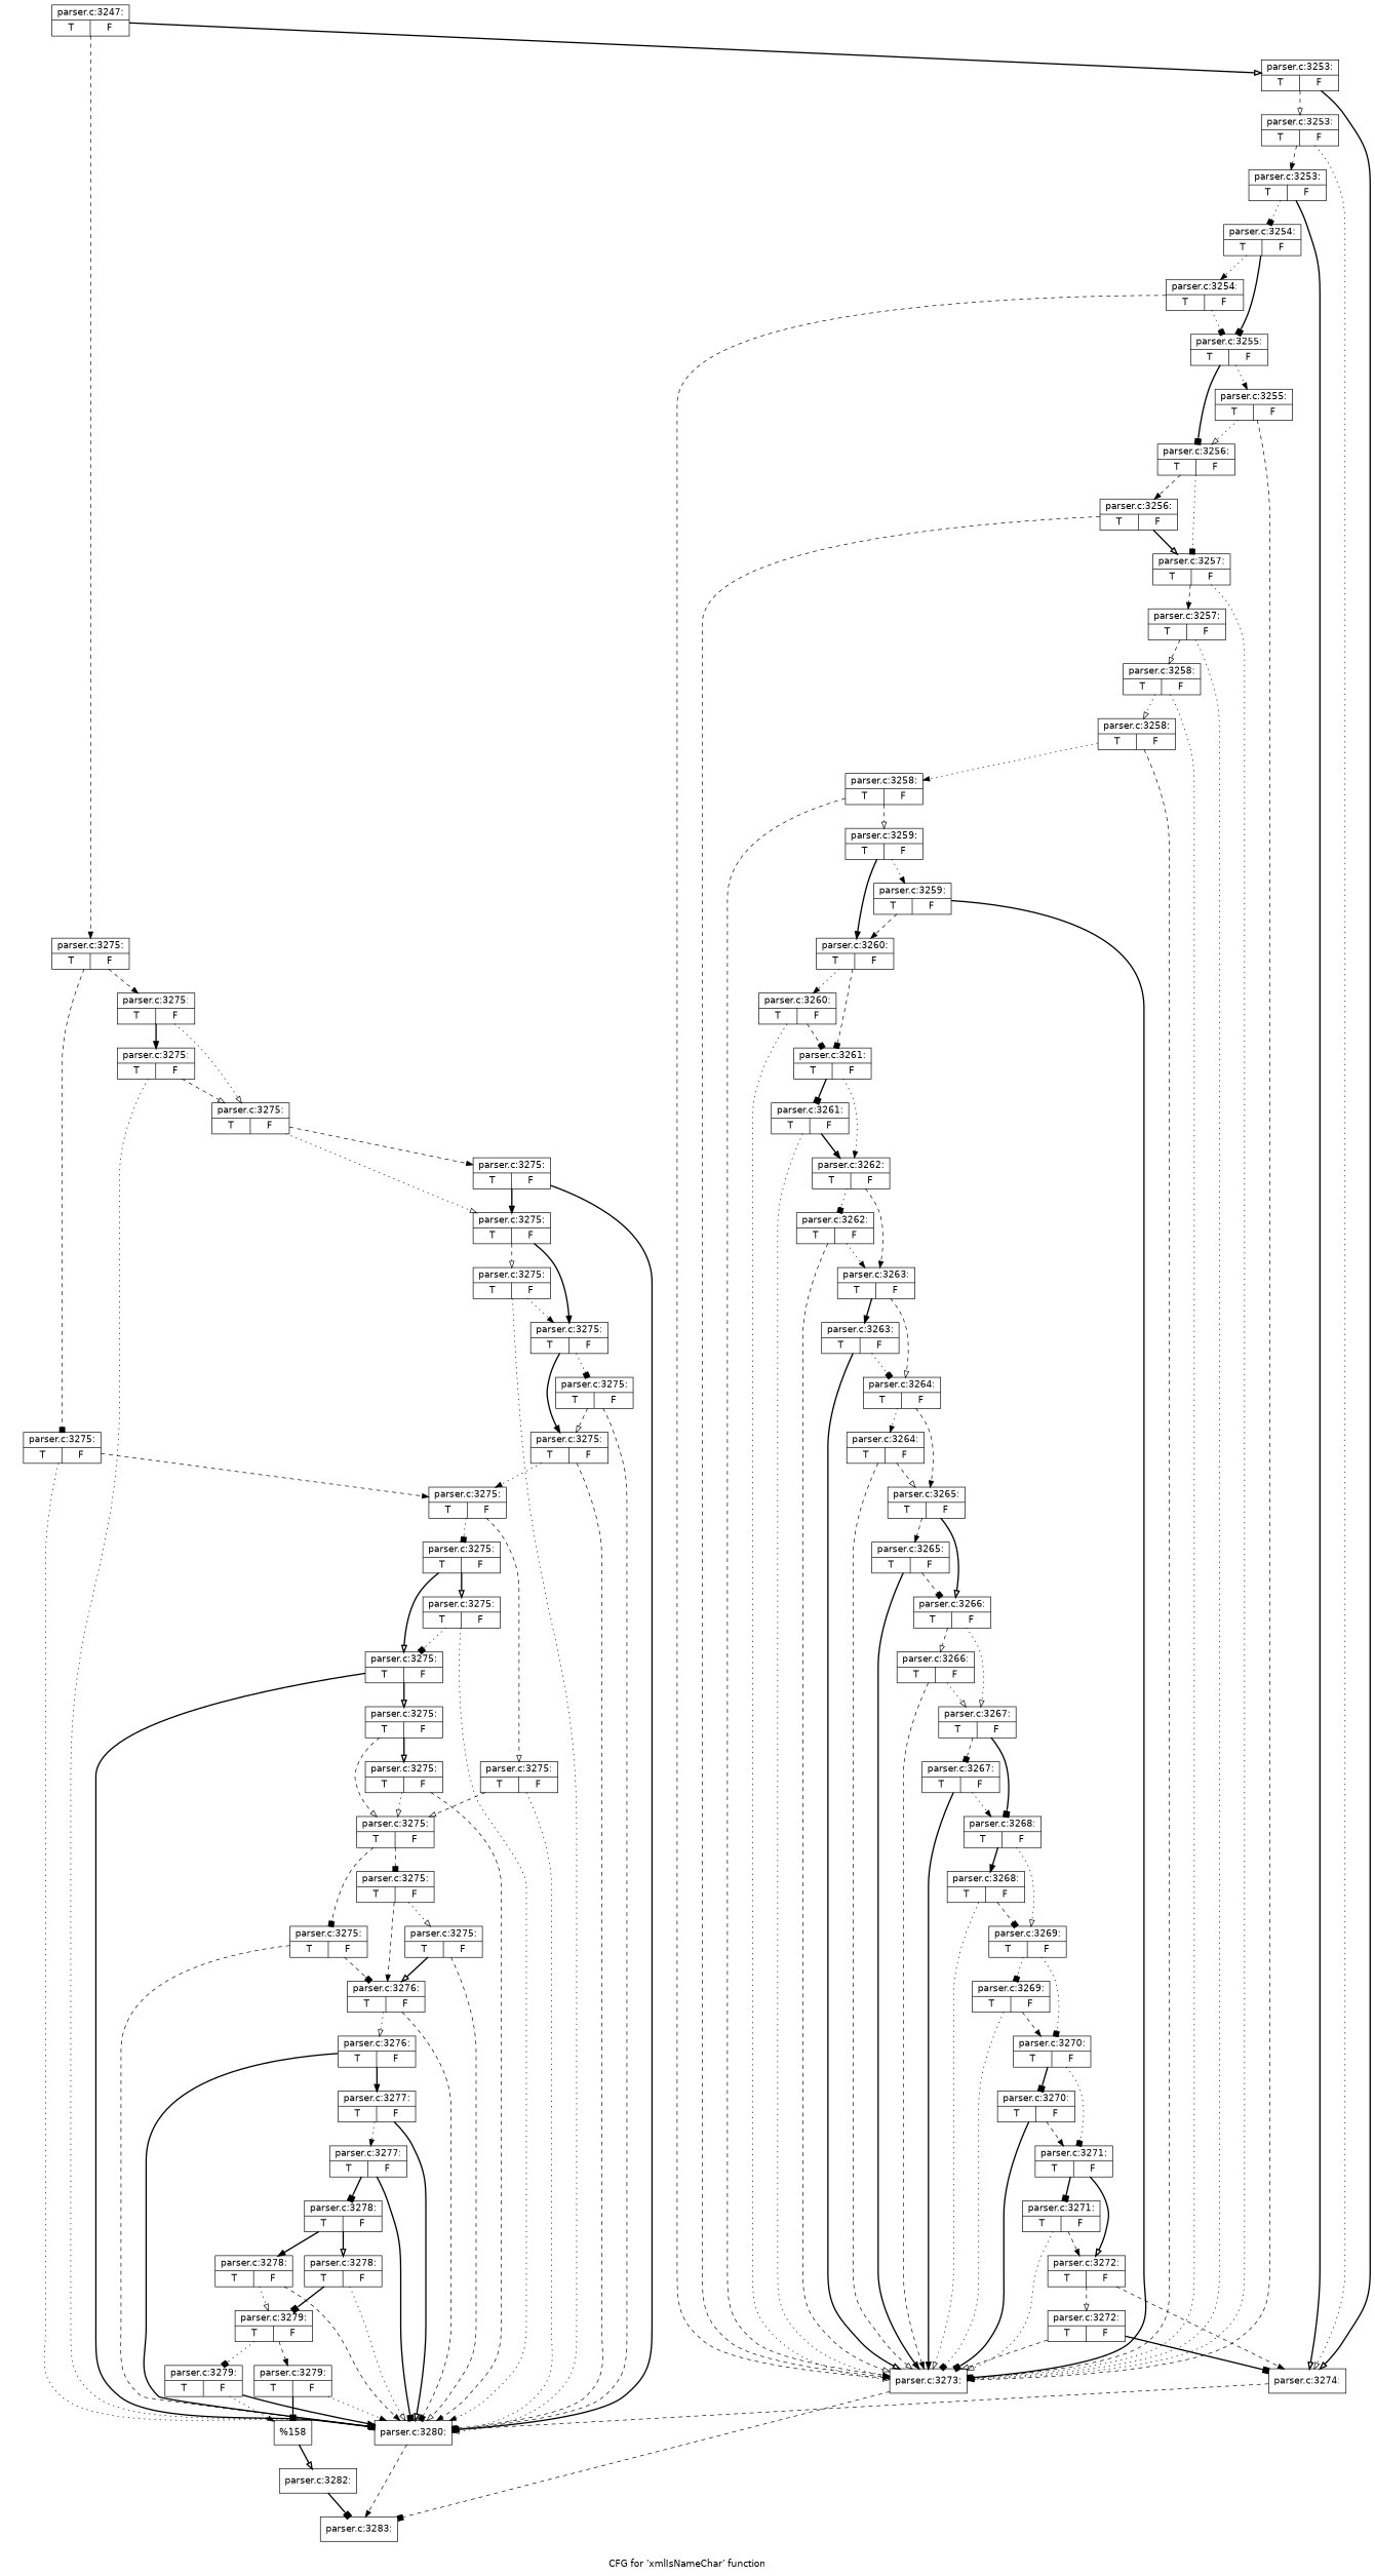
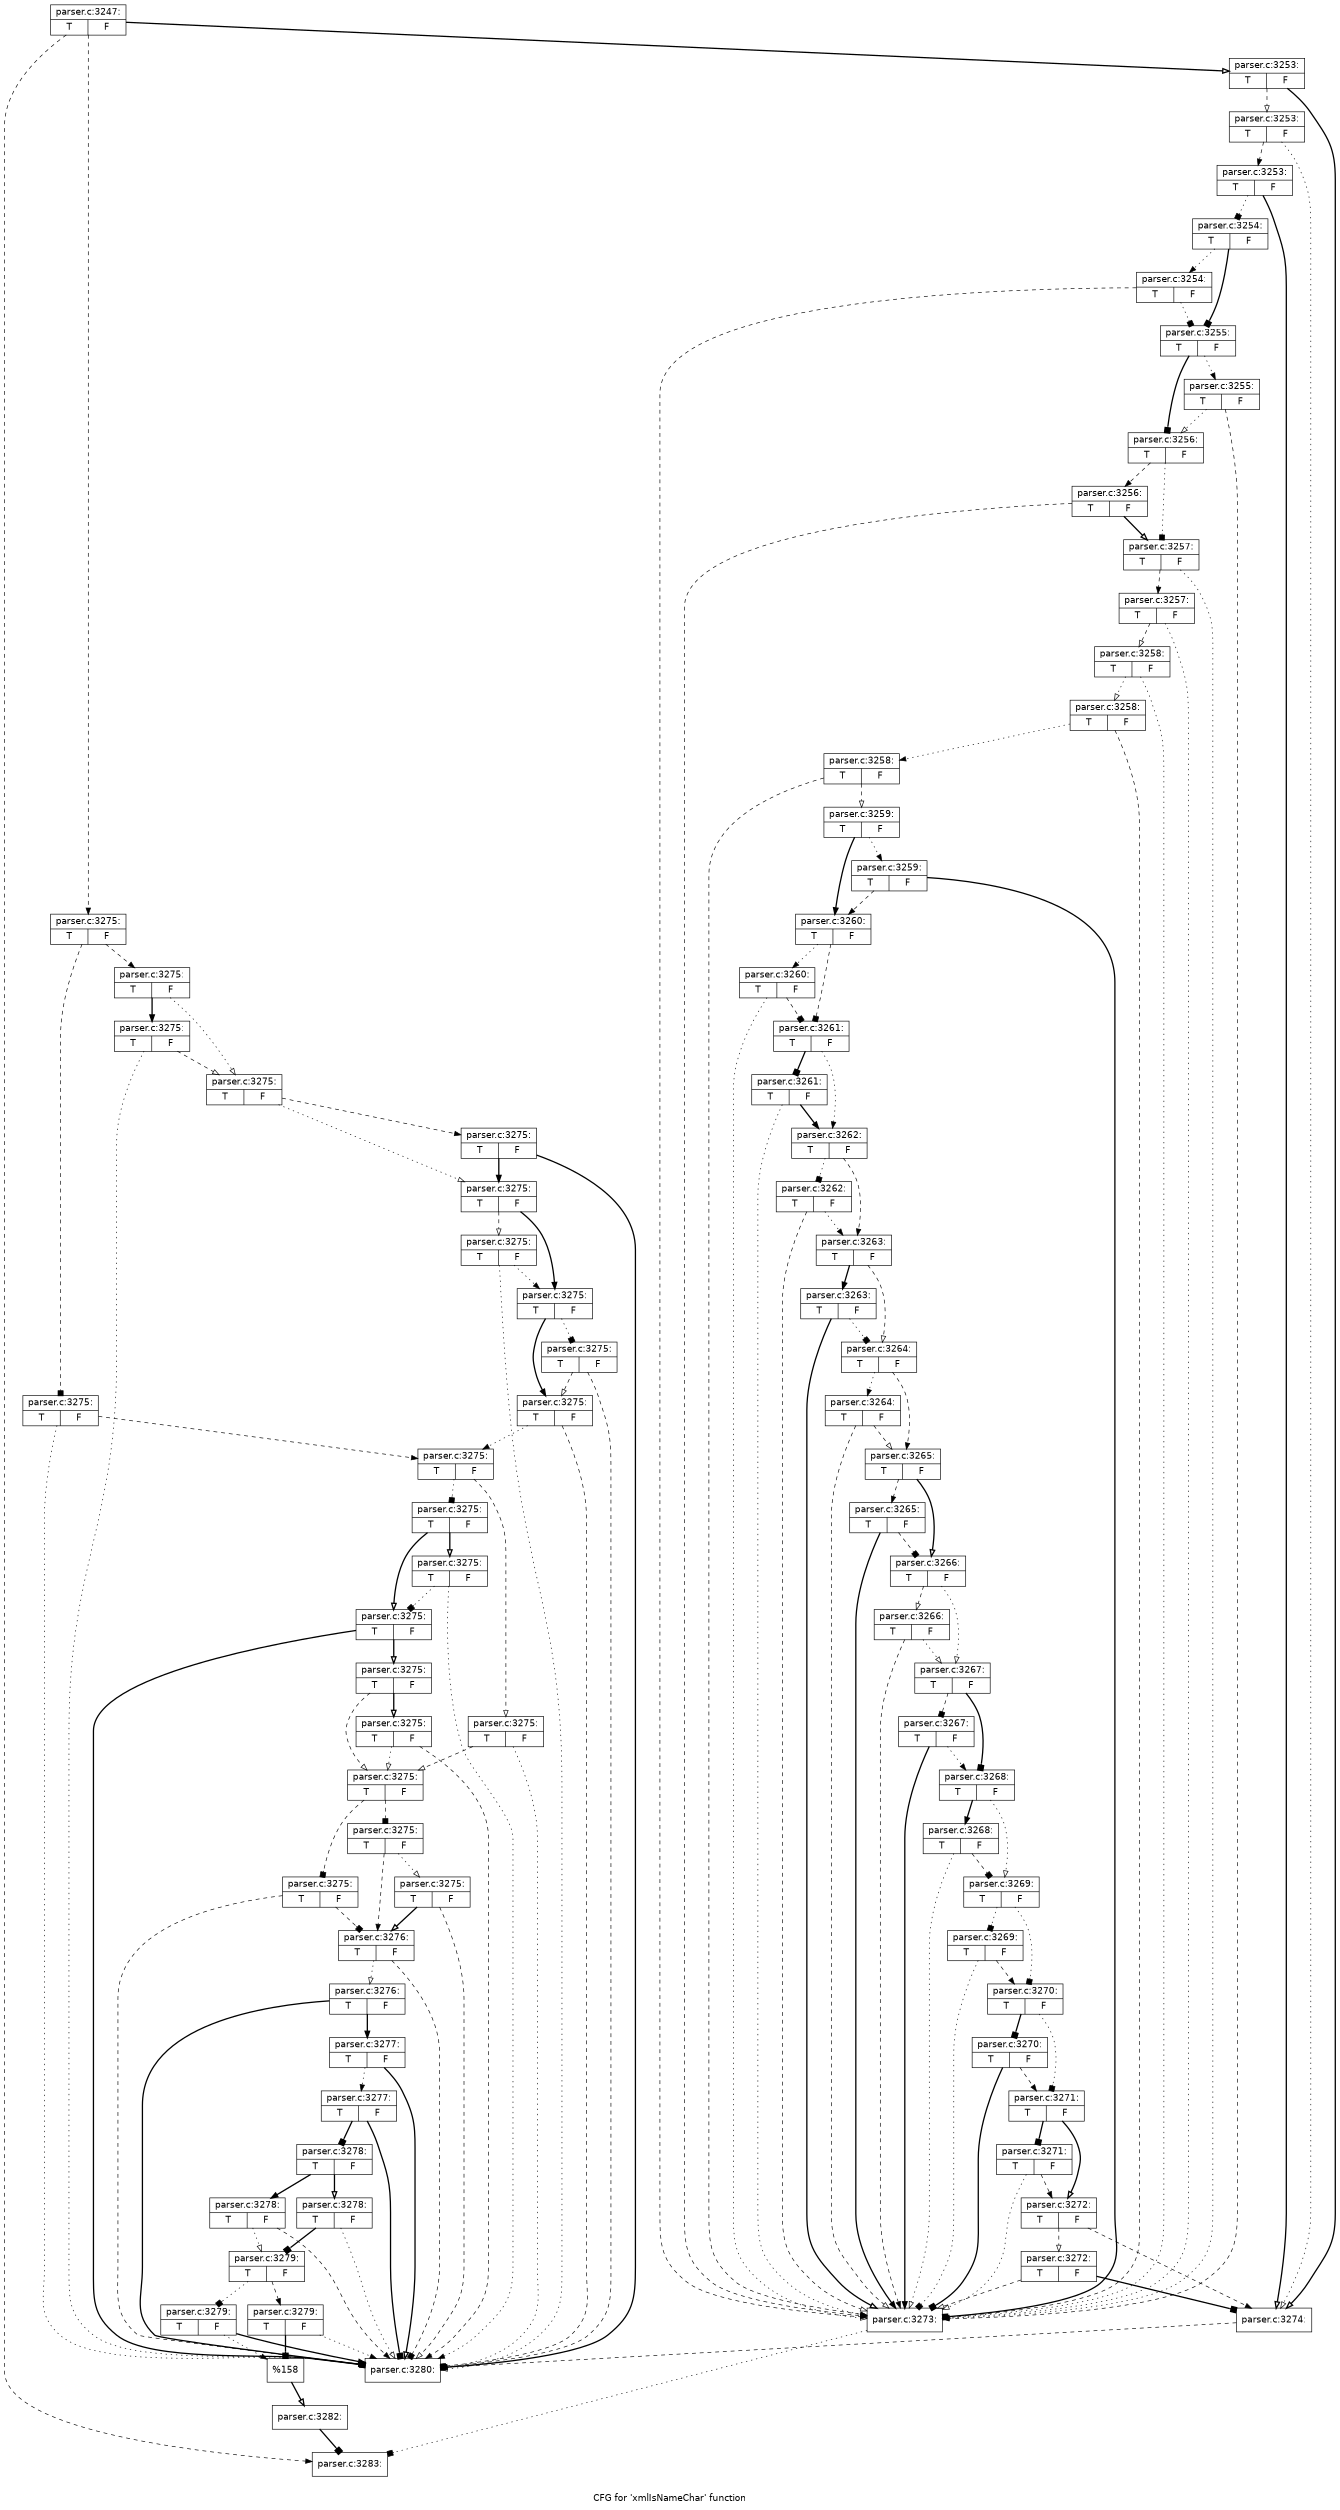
  digraph {
    fontname="DejaVu Sans"
    label="CFG for 'xmlIsNameChar' function"
    node [fontname="DejaVu Sans" shape=record]
    edge [arrowhead=onormal fontname="DejaVu Sans" style=dashed]
    n1 [label="{parser.c:3247:|{<s0>T|<s1>F}}"]
    n2 [label="{parser.c:3253:|{<s0>T|<s1>F}}"]
    n3 [label="{parser.c:3275:|{<s0>T|<s1>F}}"]
    n4 [label="{parser.c:3253:|{<s0>T|<s1>F}}"]
    n5 [label="{parser.c:3274:}"]
    n6 [label="{parser.c:3275:|{<s0>T|<s1>F}}"]
    n7 [label="{parser.c:3275:|{<s0>T|<s1>F}}"]
    n8 [label="{parser.c:3253:|{<s0>T|<s1>F}}"]
    n9 [label="{parser.c:3280:}"]
    n10 [label="{parser.c:3275:|{<s0>T|<s1>F}}"]
    n11 [label="{parser.c:3275:|{<s0>T|<s1>F}}"]
    n12 [label="{parser.c:3275:|{<s0>T|<s1>F}}"]
    n13 [label="{parser.c:3254:|{<s0>T|<s1>F}}"]
    n14 [label="{parser.c:3282:}"]
    n15 [label="{parser.c:3283:}"]
    n16 [label="{parser.c:3254:|{<s0>T|<s1>F}}"]
    n17 [label="{parser.c:3255:|{<s0>T|<s1>F}}"]
    n18 [label="{parser.c:3273:}"]
    n19 [label="{parser.c:3255:|{<s0>T|<s1>F}}"]
    n20 [label="{parser.c:3256:|{<s0>T|<s1>F}}"]
    n21 [label="{parser.c:3256:|{<s0>T|<s1>F}}"]
    n22 [label="{parser.c:3257:|{<s0>T|<s1>F}}"]
    n23 [label="{parser.c:3257:|{<s0>T|<s1>F}}"]
    n24 [label="{parser.c:3258:|{<s0>T|<s1>F}}"]
    n25 [label="{parser.c:3258:|{<s0>T|<s1>F}}"]
    n26 [label="{parser.c:3258:|{<s0>T|<s1>F}}"]
    n27 [label="{parser.c:3259:|{<s0>T|<s1>F}}"]
    n28 [label="{parser.c:3259:|{<s0>T|<s1>F}}"]
    n29 [label="{parser.c:3260:|{<s0>T|<s1>F}}"]
    n30 [label="{parser.c:3260:|{<s0>T|<s1>F}}"]
    n31 [label="{parser.c:3261:|{<s0>T|<s1>F}}"]
    n32 [label="{parser.c:3261:|{<s0>T|<s1>F}}"]
    n33 [label="{parser.c:3262:|{<s0>T|<s1>F}}"]
    n34 [label="{parser.c:3262:|{<s0>T|<s1>F}}"]
    n35 [label="{parser.c:3263:|{<s0>T|<s1>F}}"]
    n36 [label="{parser.c:3263:|{<s0>T|<s1>F}}"]
    n37 [label="{parser.c:3264:|{<s0>T|<s1>F}}"]
    n38 [label="{parser.c:3264:|{<s0>T|<s1>F}}"]
    n39 [label="{parser.c:3265:|{<s0>T|<s1>F}}"]
    n40 [label="{parser.c:3265:|{<s0>T|<s1>F}}"]
    n41 [label="{parser.c:3266:|{<s0>T|<s1>F}}"]
    n42 [label="{parser.c:3266:|{<s0>T|<s1>F}}"]
    n43 [label="{parser.c:3267:|{<s0>T|<s1>F}}"]
    n44 [label="{parser.c:3267:|{<s0>T|<s1>F}}"]
    n45 [label="{parser.c:3268:|{<s0>T|<s1>F}}"]
    n46 [label="{parser.c:3268:|{<s0>T|<s1>F}}"]
    n47 [label="{parser.c:3269:|{<s0>T|<s1>F}}"]
    n48 [label="{parser.c:3269:|{<s0>T|<s1>F}}"]
    n49 [label="{parser.c:3270:|{<s0>T|<s1>F}}"]
    n50 [label="{parser.c:3270:|{<s0>T|<s1>F}}"]
    n51 [label="{parser.c:3271:|{<s0>T|<s1>F}}"]
    n52 [label="{parser.c:3271:|{<s0>T|<s1>F}}"]
    n53 [label="{parser.c:3272:|{<s0>T|<s1>F}}"]
    n54 [label="{parser.c:3272:|{<s0>T|<s1>F}}"]
    n55 [label="{parser.c:3275:|{<s0>T|<s1>F}}"]
    n56 [label="{parser.c:3275:|{<s0>T|<s1>F}}"]
    n57 [label="{parser.c:3275:|{<s0>T|<s1>F}}"]
    n58 [label="{parser.c:3275:|{<s0>T|<s1>F}}"]
    n59 [label="{parser.c:3275:|{<s0>T|<s1>F}}"]
    n60 [label="{parser.c:3275:|{<s0>T|<s1>F}}"]
    n61 [label="{parser.c:3275:|{<s0>T|<s1>F}}"]
    n62 [label="{parser.c:3275:|{<s0>T|<s1>F}}"]
    n63 [label="{parser.c:3275:|{<s0>T|<s1>F}}"]
    n64 [label="{parser.c:3275:|{<s0>T|<s1>F}}"]
    n65 [label="{parser.c:3275:|{<s0>T|<s1>F}}"]
    n66 [label="{parser.c:3275:|{<s0>T|<s1>F}}"]
    n67 [label="{parser.c:3275:|{<s0>T|<s1>F}}"]
    n68 [label="{parser.c:3275:|{<s0>T|<s1>F}}"]
    n69 [label="{parser.c:3275:|{<s0>T|<s1>F}}"]
    n70 [label="{parser.c:3276:|{<s0>T|<s1>F}}"]
    n71 [label="{parser.c:3275:|{<s0>T|<s1>F}}"]
    n72 [label="{parser.c:3276:|{<s0>T|<s1>F}}"]
    n73 [label="{parser.c:3277:|{<s0>T|<s1>F}}"]
    n74 [label="{parser.c:3277:|{<s0>T|<s1>F}}"]
    n75 [label="{parser.c:3278:|{<s0>T|<s1>F}}"]
    n76 [label="{parser.c:3278:|{<s0>T|<s1>F}}"]
    n77 [label="{parser.c:3278:|{<s0>T|<s1>F}}"]
    n78 [label="{parser.c:3279:|{<s0>T|<s1>F}}"]
    n79 [label="{parser.c:3279:|{<s0>T|<s1>F}}"]
    n80 [label="{parser.c:3279:|{<s0>T|<s1>F}}"]
    n81 [label="{%158}"]
    n1 -> n2 [style=bold]
    n1 -> n3 [arrowhead=normal]
    n2 -> n4
    n2 -> n5 [style=bold]
    n3 -> n6 [arrowhead=normal]
    n3 -> n7 [arrowhead=box]
    n4 -> n5 [style=dotted]
    n4 -> n8 [arrowhead=normal]
    n5 -> n9
    n6 -> n10 [arrowhead=normal style=bold]
    n6 -> n11 [style=dotted]
    n7 -> n9 [style=dotted]
    n7 -> n12 [arrowhead=normal]
    n8 -> n5 [style=bold]
    n8 -> n13 [arrowhead=box style=dotted]
-   n9 -> n15 [arrowhead=normal]
+   n1 -> n15 [arrowhead=normal]
    n10 -> n9 [style=dotted]
    n10 -> n11
    n11 -> n55 [arrowhead=normal]
    n11 -> n56 [style=dotted]
    n12 -> n57
    n12 -> n58 [arrowhead=box style=dotted]
    n13 -> n16 [arrowhead=normal style=dotted]
    n13 -> n17 [arrowhead=box style=bold]
    n14 -> n15 [arrowhead=box style=bold]
    n16 -> n17 [arrowhead=box style=dotted]
    n16 -> n18 [arrowhead=normal]
    n17 -> n19 [arrowhead=normal style=dotted]
    n17 -> n20 [arrowhead=box style=bold]
-   n18 -> n15 [arrowhead=box]
+   n18 -> n15 [arrowhead=box style=dotted]
    n19 -> n18 [arrowhead=normal]
    n19 -> n20 [style=dotted]
    n20 -> n21 [arrowhead=normal]
    n20 -> n22 [arrowhead=box style=dotted]
    n21 -> n18 [arrowhead=normal]
    n21 -> n22 [style=bold]
    n22 -> n18 [style=dotted]
    n22 -> n23 [arrowhead=normal]
    n23 -> n18 [arrowhead=normal style=dotted]
    n23 -> n24
    n24 -> n18 [style=dotted]
    n24 -> n25 [style=dotted]
    n25 -> n18 [arrowhead=box]
    n25 -> n26 [arrowhead=normal style=dotted]
    n26 -> n18 [arrowhead=normal]
    n26 -> n27
    n27 -> n28 [arrowhead=normal style=dotted]
    n27 -> n29 [arrowhead=normal style=bold]
    n28 -> n18 [arrowhead=box style=bold]
    n28 -> n29 [arrowhead=normal]
    n29 -> n30 [arrowhead=normal style=dotted]
    n29 -> n31 [arrowhead=box]
    n30 -> n18 [style=dotted]
    n30 -> n31 [arrowhead=box]
    n31 -> n32 [arrowhead=box style=bold]
    n31 -> n33 [arrowhead=normal style=dotted]
    n32 -> n18 [style=dotted]
    n32 -> n33 [arrowhead=normal style=bold]
    n33 -> n34 [arrowhead=box style=dotted]
    n33 -> n35 [arrowhead=normal]
    n34 -> n18
    n34 -> n35 [arrowhead=normal style=dotted]
    n35 -> n36 [arrowhead=normal style=bold]
    n35 -> n37
    n36 -> n18 [style=bold]
    n36 -> n37 [arrowhead=box style=dotted]
    n37 -> n38 [arrowhead=normal style=dotted]
    n37 -> n39 [arrowhead=normal]
    n38 -> n18
    n38 -> n39
    n39 -> n40 [arrowhead=normal]
    n39 -> n41 [style=bold]
    n40 -> n18 [arrowhead=normal style=bold]
    n40 -> n41 [arrowhead=box]
    n41 -> n42
    n41 -> n43 [style=dotted]
    n42 -> n18 [arrowhead=normal]
    n42 -> n43 [style=dotted]
    n43 -> n44 [arrowhead=box]
    n43 -> n45 [arrowhead=box style=bold]
    n44 -> n18 [arrowhead=normal style=bold]
    n44 -> n45 [arrowhead=normal style=dotted]
    n45 -> n46 [arrowhead=normal style=bold]
    n45 -> n47 [style=dotted]
    n46 -> n18 [style=dotted]
    n46 -> n47 [arrowhead=box]
    n47 -> n48 [arrowhead=box style=dotted]
    n47 -> n49 [arrowhead=box style=dotted]
    n48 -> n18 [arrowhead=box style=dotted]
    n48 -> n49 [arrowhead=normal]
    n49 -> n50 [arrowhead=box style=bold]
    n49 -> n51 [arrowhead=box style=dotted]
    n50 -> n18 [arrowhead=box style=bold]
    n50 -> n51 [arrowhead=normal]
    n51 -> n52 [arrowhead=box style=bold]
    n51 -> n53 [style=bold]
    n52 -> n18 [style=dotted]
    n52 -> n53 [arrowhead=normal]
    n53 -> n5 [arrowhead=normal]
    n53 -> n54
    n54 -> n5 [arrowhead=box style=bold]
    n54 -> n18
    n55 -> n9 [arrowhead=box style=bold]
    n55 -> n56 [arrowhead=normal style=bold]
    n56 -> n59
    n56 -> n60 [arrowhead=normal style=bold]
    n57 -> n9 [style=dotted]
    n57 -> n63
    n58 -> n64 [style=bold]
    n58 -> n65 [style=bold]
    n59 -> n9 [style=dotted]
    n59 -> n60 [arrowhead=normal style=dotted]
    n60 -> n61 [arrowhead=box style=dotted]
    n60 -> n62 [arrowhead=normal style=bold]
    n61 -> n9 [arrowhead=normal]
    n61 -> n62
    n62 -> n9 [arrowhead=box]
    n62 -> n12 [arrowhead=normal style=dotted]
    n63 -> n66 [arrowhead=box]
    n63 -> n67 [arrowhead=box]
    n64 -> n9 [arrowhead=normal style=dotted]
    n64 -> n65 [arrowhead=box style=dotted]
    n65 -> n9 [arrowhead=box style=bold]
    n65 -> n68 [style=bold]
    n66 -> n69 [style=dotted]
    n66 -> n70 [arrowhead=normal]
    n67 -> n9 [arrowhead=normal]
    n67 -> n70 [arrowhead=box]
    n68 -> n63
    n68 -> n71 [style=bold]
    n69 -> n9
    n69 -> n70 [style=bold]
    n70 -> n9 [arrowhead=box]
    n70 -> n72 [style=dotted]
    n71 -> n9 [arrowhead=normal]
    n71 -> n63 [style=dotted]
    n72 -> n9 [arrowhead=box style=bold]
    n72 -> n73 [arrowhead=normal style=bold]
    n73 -> n9 [style=bold]
    n73 -> n74 [arrowhead=normal style=dotted]
    n74 -> n9 [arrowhead=box style=bold]
    n74 -> n75 [arrowhead=box style=bold]
    n75 -> n76 [style=bold]
    n75 -> n77 [arrowhead=normal style=bold]
    n76 -> n9 [style=dotted]
    n76 -> n78 [arrowhead=box style=bold]
    n77 -> n9 [arrowhead=normal]
    n77 -> n78 [style=dotted]
    n78 -> n79 [arrowhead=normal]
    n78 -> n80 [arrowhead=box style=dotted]
    n79 -> n9 [arrowhead=normal style=dotted]
    n79 -> n81 [arrowhead=box style=bold]
    n80 -> n9 [arrowhead=normal style=bold]
    n80 -> n81 [arrowhead=normal style=dotted]
    n81 -> n14 [style=bold]
  }
